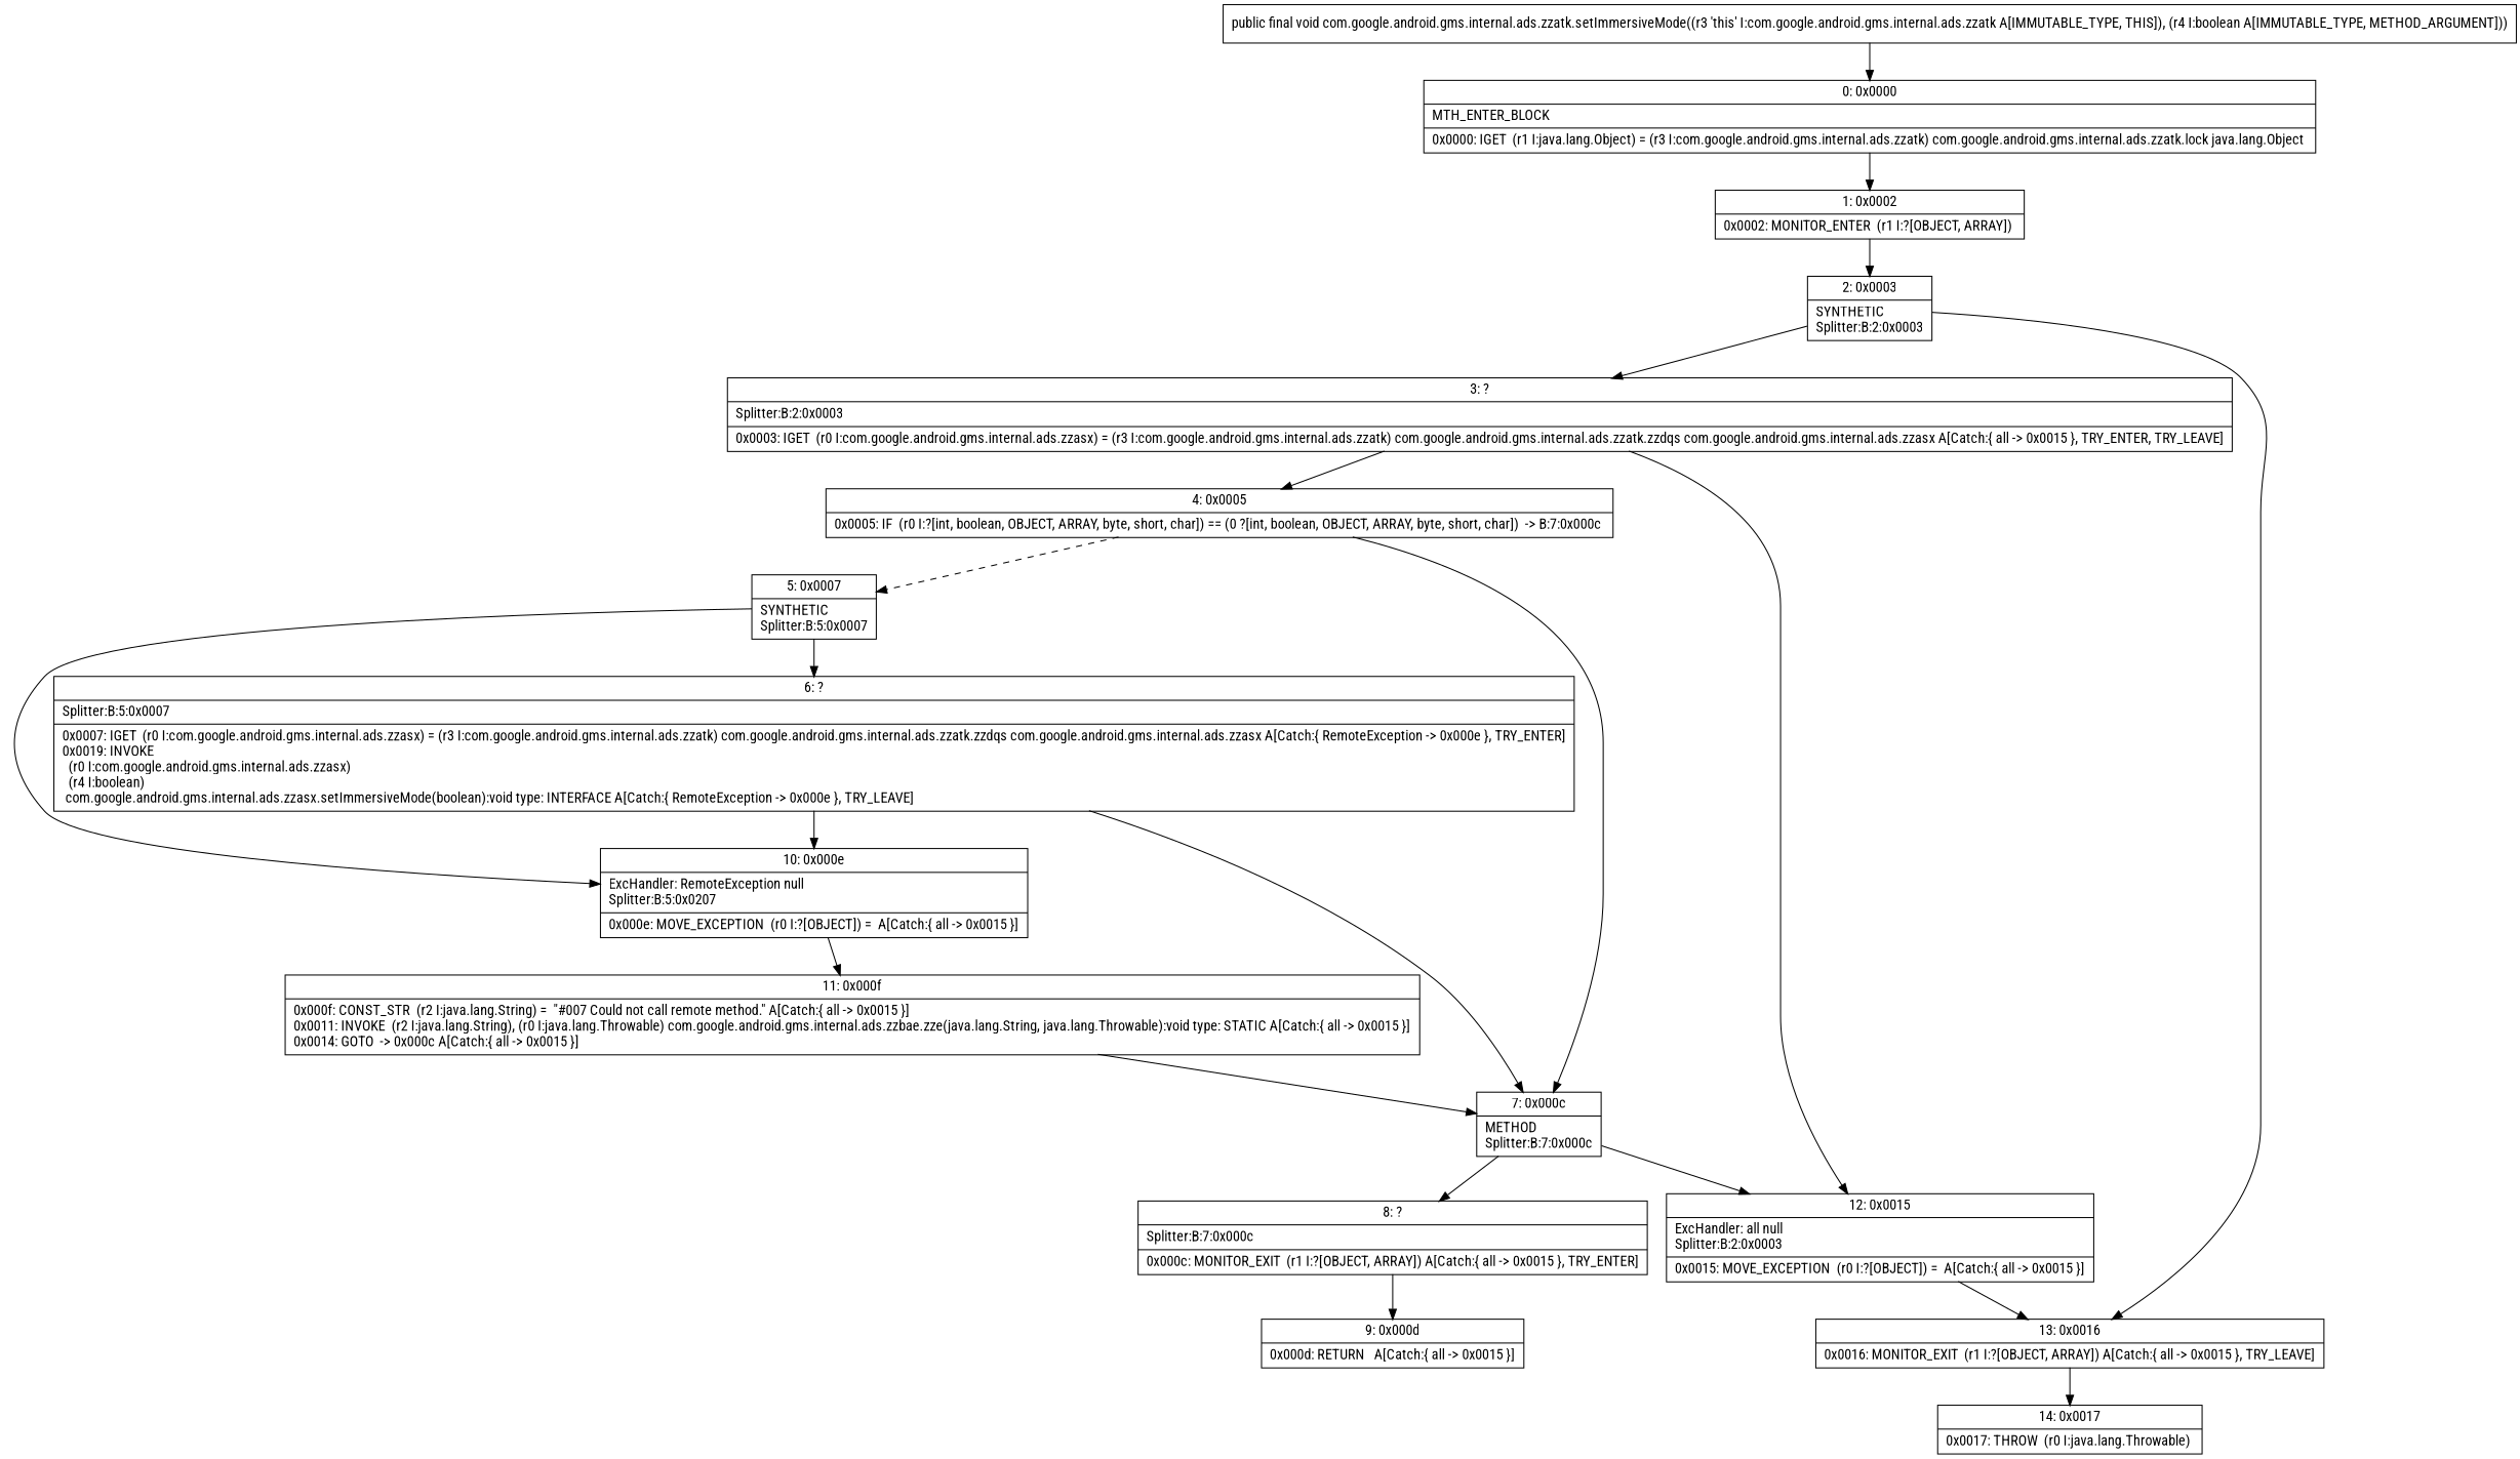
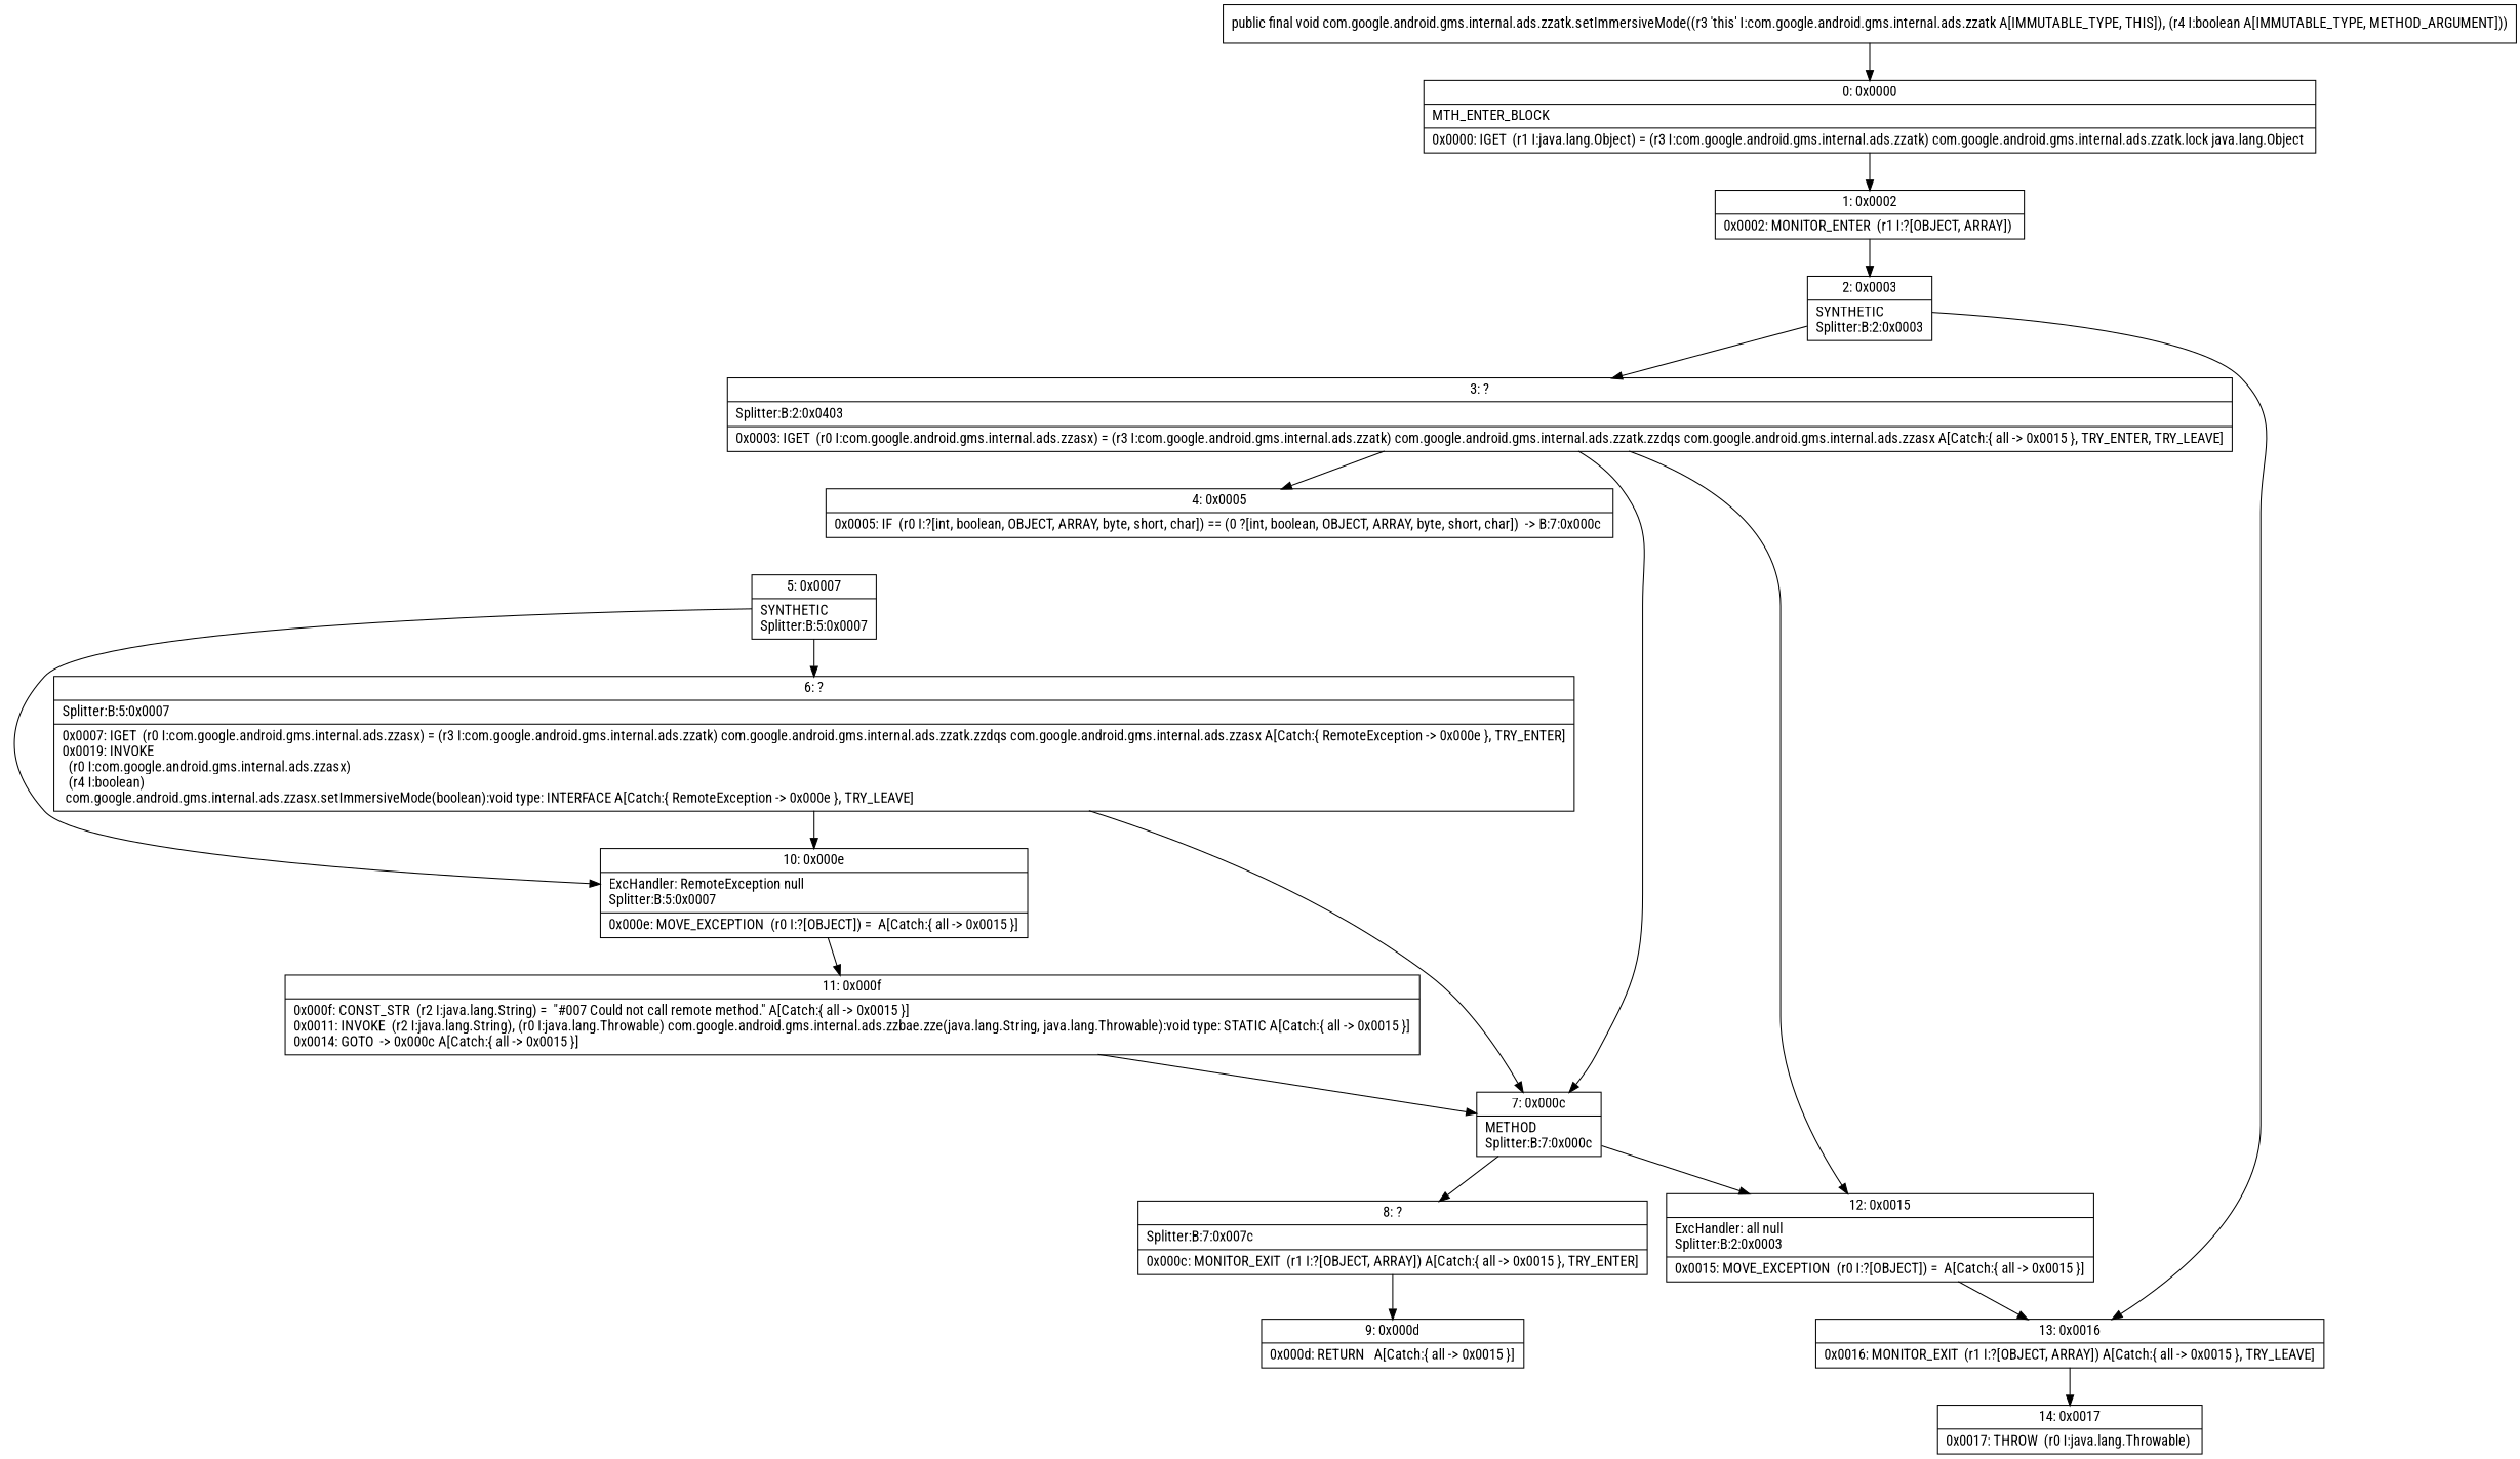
  digraph {
    fontname="Roboto Condensed"
    node [fontname="Roboto Condensed" shape=record]
    edge [fontname="Roboto Condensed"]
    n1 [label="{0\:\ 0x0000|MTH_ENTER_BLOCK\l|0x0000: IGET  (r1 I:java.lang.Object) = (r3 I:com.google.android.gms.internal.ads.zzatk) com.google.android.gms.internal.ads.zzatk.lock java.lang.Object \l}"]
    n2 [label="{1\:\ 0x0002|0x0002: MONITOR_ENTER  (r1 I:?[OBJECT, ARRAY]) \l}"]
    n3 [label="{2\:\ 0x0003|SYNTHETIC\lSplitter:B:2:0x0003\l}"]
-   n4 [label="{3\:\ ?|Splitter:B:2:0x0003\l|0x0003: IGET  (r0 I:com.google.android.gms.internal.ads.zzasx) = (r3 I:com.google.android.gms.internal.ads.zzatk) com.google.android.gms.internal.ads.zzatk.zzdqs com.google.android.gms.internal.ads.zzasx A[Catch:\{ all \-\> 0x0015 \}, TRY_ENTER, TRY_LEAVE]\l}"]
+   n4 [label="{3\:\ ?|Splitter:B:2:0x0403\l|0x0003: IGET  (r0 I:com.google.android.gms.internal.ads.zzasx) = (r3 I:com.google.android.gms.internal.ads.zzatk) com.google.android.gms.internal.ads.zzatk.zzdqs com.google.android.gms.internal.ads.zzasx A[Catch:\{ all \-\> 0x0015 \}, TRY_ENTER, TRY_LEAVE]\l}"]
    n5 [label="{13\:\ 0x0016|0x0016: MONITOR_EXIT  (r1 I:?[OBJECT, ARRAY]) A[Catch:\{ all \-\> 0x0015 \}, TRY_LEAVE]\l}"]
    n6 [label="{12\:\ 0x0015|ExcHandler: all null\lSplitter:B:2:0x0003\l|0x0015: MOVE_EXCEPTION  (r0 I:?[OBJECT]) =  A[Catch:\{ all \-\> 0x0015 \}]\l}"]
    n7 [label="{4\:\ 0x0005|0x0005: IF  (r0 I:?[int, boolean, OBJECT, ARRAY, byte, short, char]) == (0 ?[int, boolean, OBJECT, ARRAY, byte, short, char])  \-\> B:7:0x000c \l}"]
    n8 [label="{5\:\ 0x0007|SYNTHETIC\lSplitter:B:5:0x0007\l}"]
    n9 [label="{7\:\ 0x000c|METHOD\lSplitter:B:7:0x000c\l}"]
    n10 [label="{6\:\ ?|Splitter:B:5:0x0007\l|0x0007: IGET  (r0 I:com.google.android.gms.internal.ads.zzasx) = (r3 I:com.google.android.gms.internal.ads.zzatk) com.google.android.gms.internal.ads.zzatk.zzdqs com.google.android.gms.internal.ads.zzasx A[Catch:\{ RemoteException \-\> 0x000e \}, TRY_ENTER]\l0x0019: INVOKE  \l  (r0 I:com.google.android.gms.internal.ads.zzasx)\l  (r4 I:boolean)\l com.google.android.gms.internal.ads.zzasx.setImmersiveMode(boolean):void type: INTERFACE A[Catch:\{ RemoteException \-\> 0x000e \}, TRY_LEAVE]\l}"]
-   n11 [label="{10\:\ 0x000e|ExcHandler: RemoteException null\lSplitter:B:5:0x0207\l|0x000e: MOVE_EXCEPTION  (r0 I:?[OBJECT]) =  A[Catch:\{ all \-\> 0x0015 \}]\l}"]
-   n12 [label="{8\:\ ?|Splitter:B:7:0x000c\l|0x000c: MONITOR_EXIT  (r1 I:?[OBJECT, ARRAY]) A[Catch:\{ all \-\> 0x0015 \}, TRY_ENTER]\l}"]
+   n11 [label="{10\:\ 0x000e|ExcHandler: RemoteException null\lSplitter:B:5:0x0007\l|0x000e: MOVE_EXCEPTION  (r0 I:?[OBJECT]) =  A[Catch:\{ all \-\> 0x0015 \}]\l}"]
+   n12 [label="{8\:\ ?|Splitter:B:7:0x007c\l|0x000c: MONITOR_EXIT  (r1 I:?[OBJECT, ARRAY]) A[Catch:\{ all \-\> 0x0015 \}, TRY_ENTER]\l}"]
    n13 [label="{11\:\ 0x000f|0x000f: CONST_STR  (r2 I:java.lang.String) =  \"#007 Could not call remote method.\" A[Catch:\{ all \-\> 0x0015 \}]\l0x0011: INVOKE  (r2 I:java.lang.String), (r0 I:java.lang.Throwable) com.google.android.gms.internal.ads.zzbae.zze(java.lang.String, java.lang.Throwable):void type: STATIC A[Catch:\{ all \-\> 0x0015 \}]\l0x0014: GOTO  \-\> 0x000c A[Catch:\{ all \-\> 0x0015 \}]\l}"]
    n14 [label="{9\:\ 0x000d|0x000d: RETURN   A[Catch:\{ all \-\> 0x0015 \}]\l}"]
    n15 [label="{14\:\ 0x0017|0x0017: THROW  (r0 I:java.lang.Throwable) \l}"]
    n16 [label="{public final void com.google.android.gms.internal.ads.zzatk.setImmersiveMode((r3 'this' I:com.google.android.gms.internal.ads.zzatk A[IMMUTABLE_TYPE, THIS]), (r4 I:boolean A[IMMUTABLE_TYPE, METHOD_ARGUMENT])) }"]
    n1 -> n2
    n2 -> n3
    n3 -> n4
    n3 -> n5
    n4 -> n6
    n4 -> n7
    n5 -> n15
    n6 -> n5
-   n7 -> n8 [style=dashed]
-   n7 -> n9
+   n4 -> n9
    n8 -> n10
    n8 -> n11
    n9 -> n6
    n9 -> n12
    n10 -> n9
    n10 -> n11
    n11 -> n13
    n12 -> n14
    n13 -> n9
    n16 -> n1
  }
